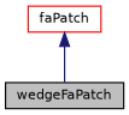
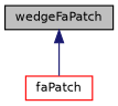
  digraph {
    node [fontname=Helvetica fontsize=10 shape=record]
    n1 [color=black fillcolor=grey75 fontcolor=black height=0.2 label=wedgeFaPatch style=filled width=0.4]
    n2 [color=red height=0.2 label=faPatch width=0.4]
-   n2 -> n1 [color=midnightblue dir=back fontname=Helvetica fontsize=10 labelfontname=Helvetica labelfontsize=10 style=solid]
+   n1 -> n2 [color=midnightblue dir=back fontname=Helvetica fontsize=10 labelfontname=Helvetica labelfontsize=10 style=solid]
  }
